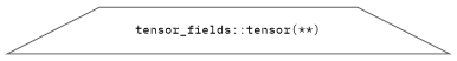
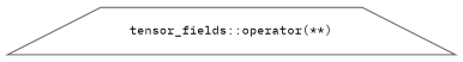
  digraph {
    rankdir=LR
    fontname="IBM Plex Mono"
-   n1 [color=gray40 fillcolor=white fontname="IBM Plex Mono" fontsize=10 height=0.2 label="tensor_fields::tensor(**)" shape=trapezium style=filled width=0.4]
+   n1 [color=gray40 fillcolor=white fontname="IBM Plex Mono" fontsize=10 height=0.2 label="tensor_fields::operator(**)" shape=trapezium style=filled width=0.4]
  }
